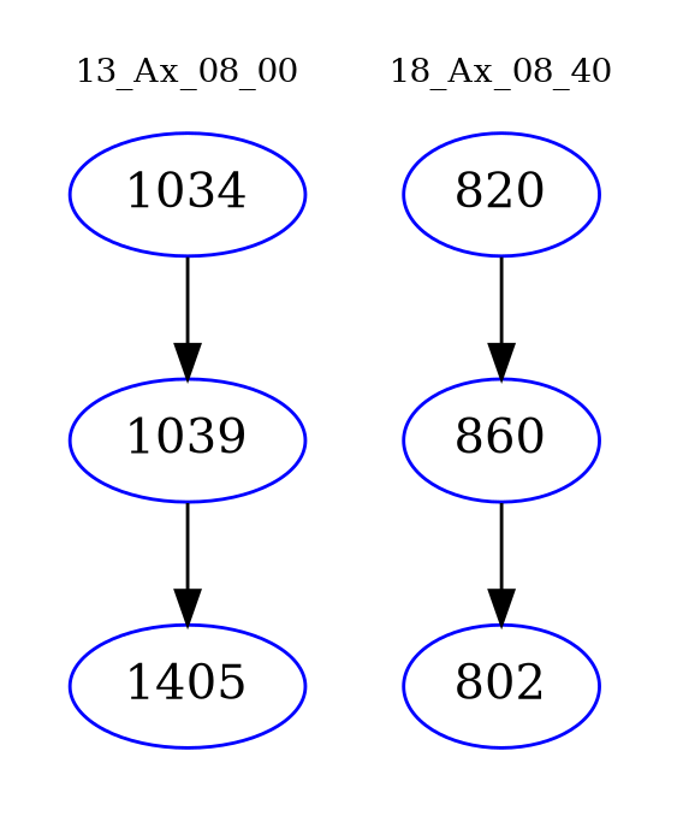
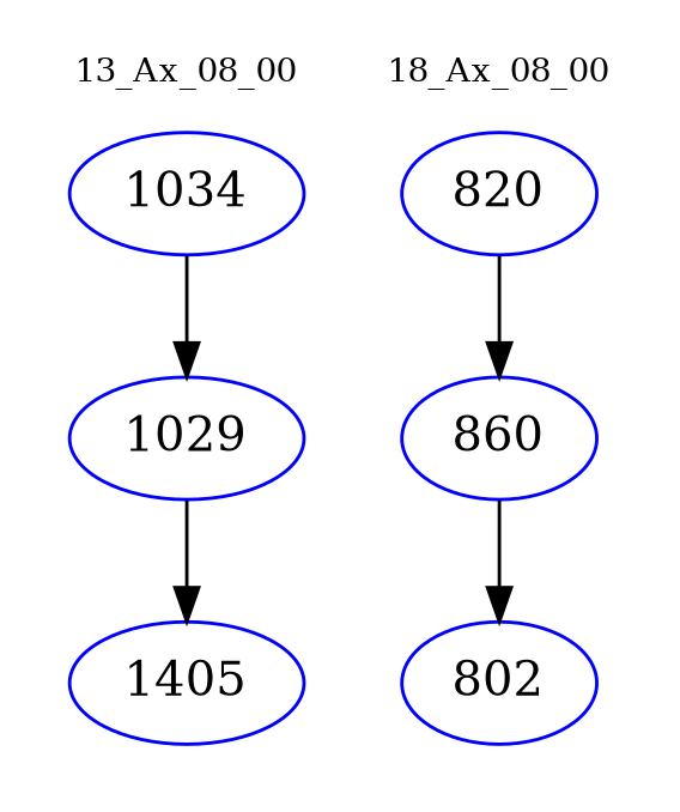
  digraph {
    node [color=blue]
    edge [color=black]
    n1 [label=1034]
-   n2 [label=1039]
+   n2 [label=1029]
    n3 [label=1405]
    n4 [label=820]
    n5 [label=860]
    n6 [label=802]
    subgraph cluster_1 {
      color=white
      fontsize=10
      label="13_Ax_08_00"
      n1
      n2
      n3
    }
    subgraph cluster_2 {
      color=white
      fontsize=10
-     label="18_Ax_08_40"
+     label="18_Ax_08_00"
      n4
      n5
      n6
    }
    n1 -> n2
    n2 -> n3
    n4 -> n5
    n5 -> n6
  }
